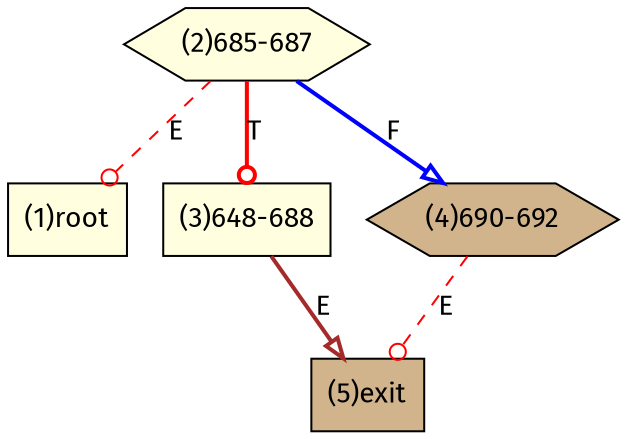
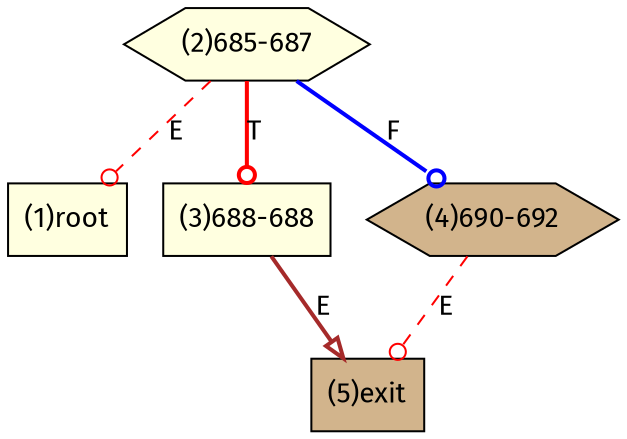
  digraph {
    fontname="Fira Sans"
    node [fillcolor=lightyellow fontname="Fira Sans" shape=box style=filled]
    edge [arrowhead=odot color=red fontname="Fira Sans" style=bold]
    n1 [label="(1)root"]
    n2 [label="(2)685-687" shape=hexagon]
-   n3 [label="(3)648-688"]
+   n3 [label="(3)688-688"]
    n4 [fillcolor=tan label="(4)690-692" shape=hexagon]
    n5 [fillcolor=tan label="(5)exit"]
    n2 -> n1 [label=E style=dashed]
    n2 -> n3 [label=T]
-   n2 -> n4 [arrowhead=onormal color=blue label=F]
+   n2 -> n4 [color=blue label=F]
    n3 -> n5 [arrowhead=onormal color=brown label=E]
    n4 -> n5 [label=E style=dashed]
  }
